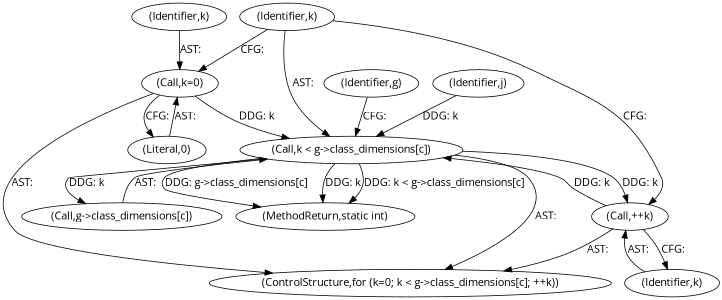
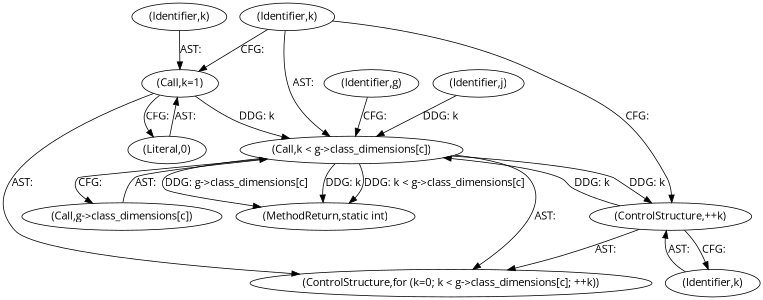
  digraph {
    fontname="Open Sans"
    node [fontname="Open Sans"]
    edge [fontname="Open Sans"]
    n1 [label="(Call,k < g->class_dimensions[c])"]
-   n2 [label="(Call,++k)"]
+   n2 [label="(ControlStructure,++k)"]
    n3 [label="(Call,g->class_dimensions[c])"]
    n4 [label="(ControlStructure,for (k=0; k < g->class_dimensions[c]; ++k))"]
    n5 [label="(MethodReturn,static int)"]
    n6 [label="(Identifier,k)"]
-   n7 [label="(Call,k=0)"]
+   n7 [label="(Call,k=1)"]
    n8 [label="(Literal,0)"]
    n9 [label="(Identifier,g)"]
    n10 [label="(Identifier,k)"]
    n11 [label="(Identifier,j)"]
    n12 [label="(Identifier,k)"]
    n1 -> n2 [label="DDG: k"]
-   n1 -> n3 [label="DDG: k"]
+   n1 -> n3 [label="CFG: "]
    n1 -> n4 [label="AST: "]
    n1 -> n5 [label="DDG: g->class_dimensions[c]"]
    n1 -> n5 [label="DDG: k"]
    n1 -> n5 [label="DDG: k < g->class_dimensions[c]"]
    n2 -> n1 [label="DDG: k"]
    n2 -> n4 [label="AST: "]
    n2 -> n6 [label="CFG: "]
    n3 -> n1 [label="AST: "]
    n6 -> n2 [label="AST: "]
    n7 -> n1 [label="DDG: k"]
    n7 -> n4 [label="AST: "]
    n7 -> n8 [label="CFG: "]
    n8 -> n7 [label="AST: "]
    n9 -> n1 [label="CFG: "]
    n10 -> n7 [label="AST: "]
    n11 -> n1 [label="DDG: k"]
    n12 -> n1 [label="AST: "]
    n12 -> n2 [label="CFG: "]
    n12 -> n7 [label="CFG: "]
  }
